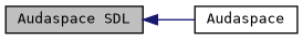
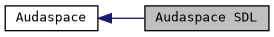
  digraph {
    rankdir=LR
    fontname="DejaVu Sans Mono"
    node [color=black fontname="DejaVu Sans Mono" fontsize=10 shape=record style=filled]
    n1 [fillcolor=grey75 fontcolor=black height=0.2 label="Audaspace SDL" width=0.4]
    n2 [fillcolor=white height=0.2 label=Audaspace width=0.4]
-   n1 -> n2 [color=midnightblue dir=back fontname="DejaVu Sans Mono" fontsize=10 labelfontname=Helvetica labelfontsize=10 shape=plaintext style=solid]
+   n2 -> n1 [color=midnightblue dir=back fontname="DejaVu Sans Mono" fontsize=10 labelfontname=Helvetica labelfontsize=10 shape=plaintext style=solid]
  }
